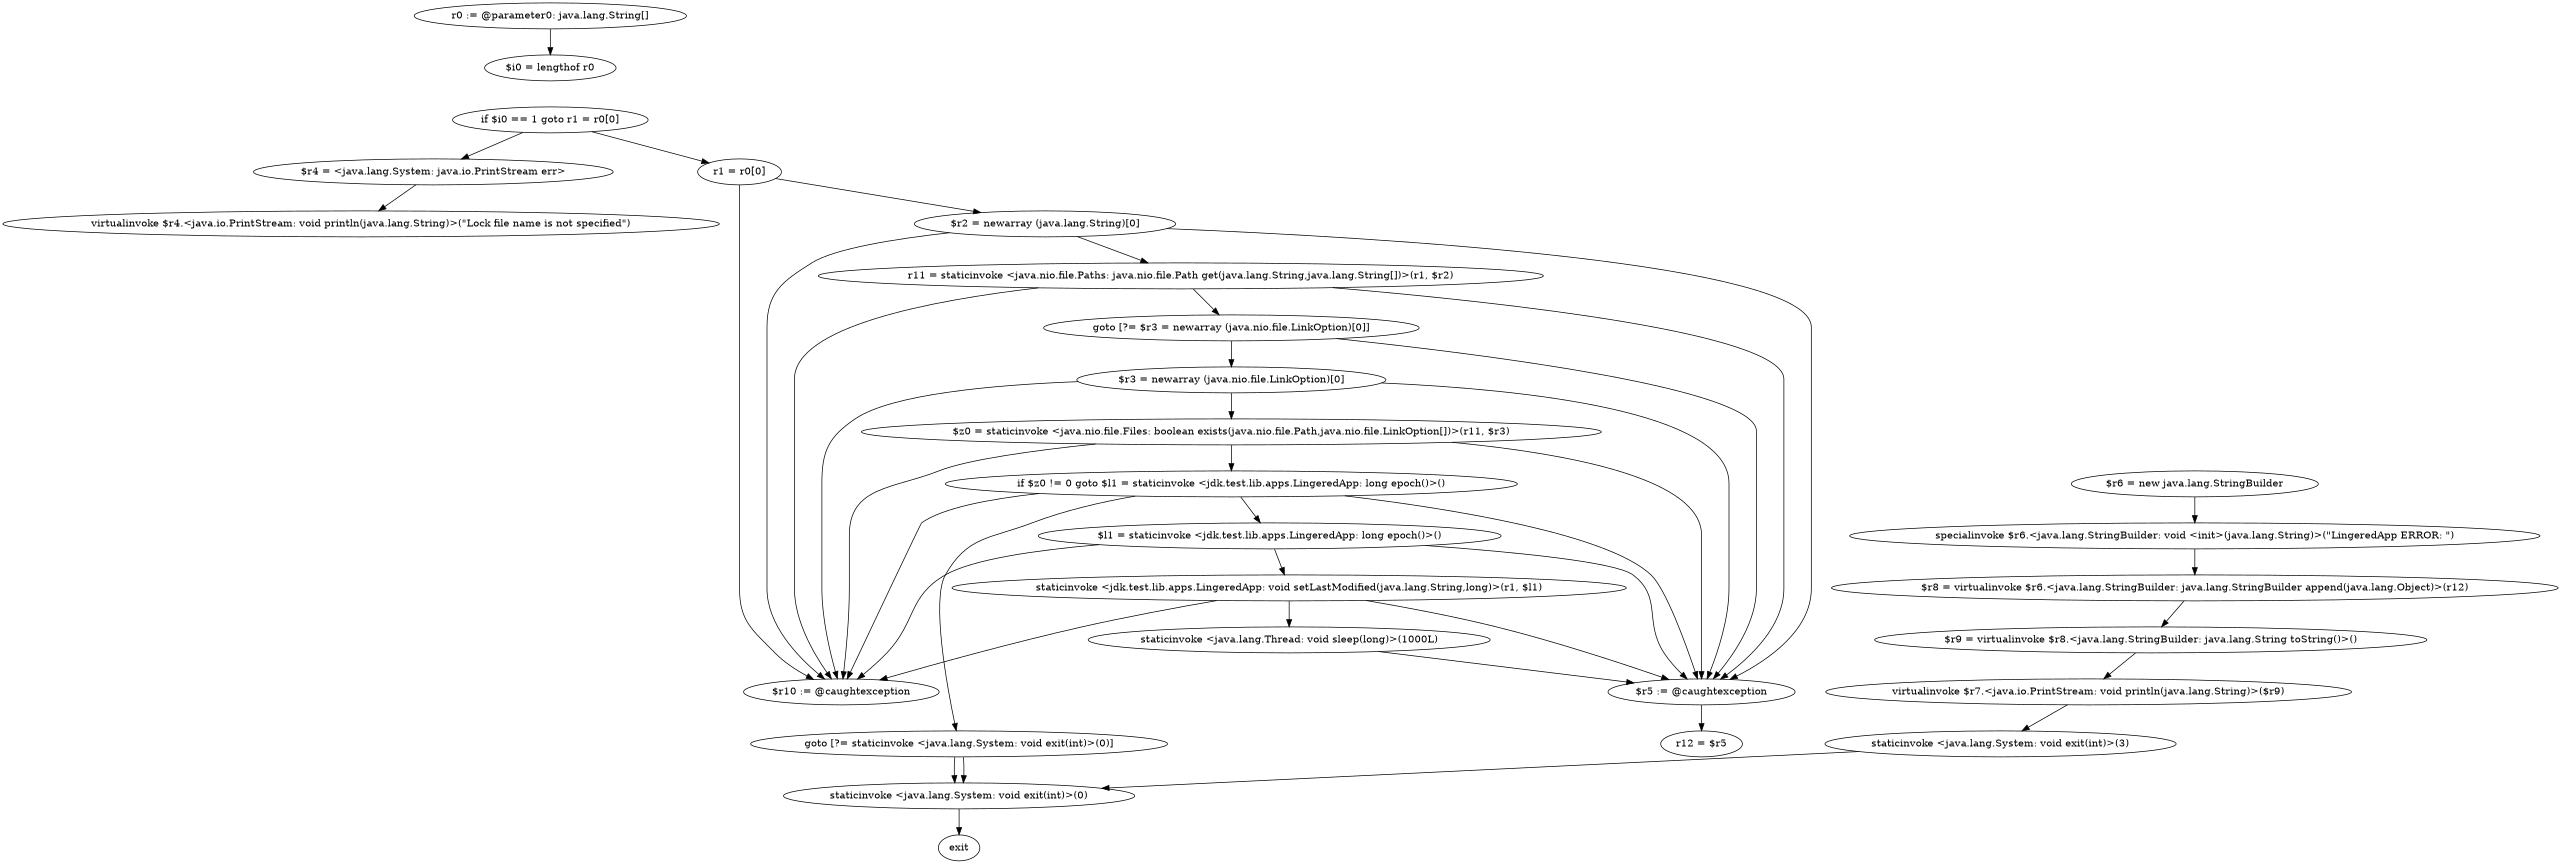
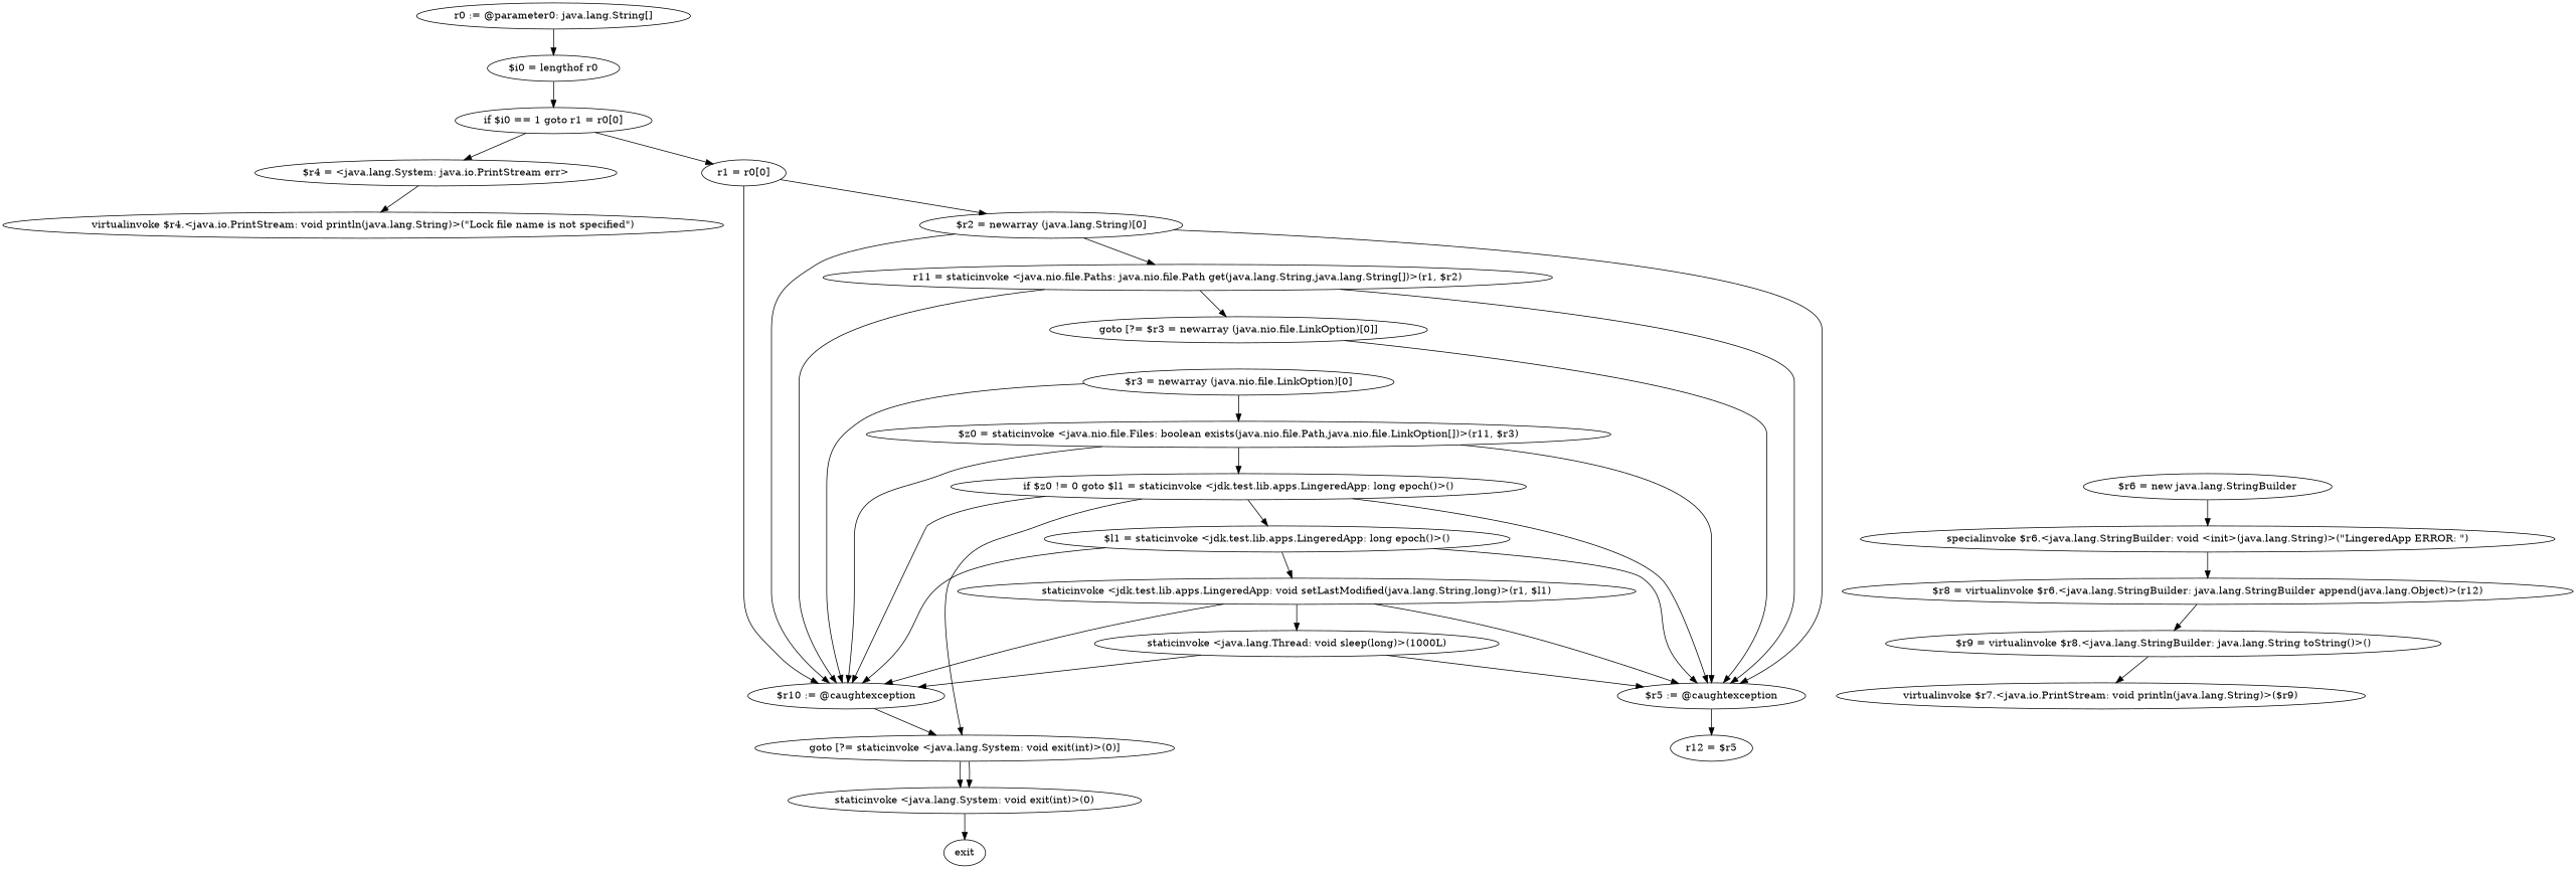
  digraph {
    "r0 := @parameter0: java.lang.String[]"
    "$i0 = lengthof r0"
    "if $i0 == 1 goto r1 = r0[0]"
    "$r4 = <java.lang.System: java.io.PrintStream err>"
    "r1 = r0[0]"
    "virtualinvoke $r4.<java.io.PrintStream: void println(java.lang.String)>(\"Lock file name is not specified\")"
    "$r2 = newarray (java.lang.String)[0]"
    "$r10 := @caughtexception"
    "$r5 := @caughtexception"
    "r11 = staticinvoke <java.nio.file.Paths: java.nio.file.Path get(java.lang.String,java.lang.String[])>(r1, $r2)"
    "goto [?= staticinvoke <java.lang.System: void exit(int)>(0)]"
    "r12 = $r5"
    "goto [?= $r3 = newarray (java.nio.file.LinkOption)[0]]"
    "$r3 = newarray (java.nio.file.LinkOption)[0]"
    "$z0 = staticinvoke <java.nio.file.Files: boolean exists(java.nio.file.Path,java.nio.file.LinkOption[])>(r11, $r3)"
    "$l1 = staticinvoke <jdk.test.lib.apps.LingeredApp: long epoch()>()"
    "staticinvoke <jdk.test.lib.apps.LingeredApp: void setLastModified(java.lang.String,long)>(r1, $l1)"
    "staticinvoke <java.lang.Thread: void sleep(long)>(1000L)"
    "if $z0 != 0 goto $l1 = staticinvoke <jdk.test.lib.apps.LingeredApp: long epoch()>()"
    "staticinvoke <java.lang.System: void exit(int)>(0)"
    n21 [label=exit]
    "$r6 = new java.lang.StringBuilder"
    "specialinvoke $r6.<java.lang.StringBuilder: void <init>(java.lang.String)>(\"LingeredApp ERROR: \")"
    "$r8 = virtualinvoke $r6.<java.lang.StringBuilder: java.lang.StringBuilder append(java.lang.Object)>(r12)"
    "$r9 = virtualinvoke $r8.<java.lang.StringBuilder: java.lang.String toString()>()"
    "virtualinvoke $r7.<java.io.PrintStream: void println(java.lang.String)>($r9)"
-   "staticinvoke <java.lang.System: void exit(int)>(3)"
    "r0 := @parameter0: java.lang.String[]" -> "$i0 = lengthof r0"
+   "$i0 = lengthof r0" -> "if $i0 == 1 goto r1 = r0[0]"
    "if $i0 == 1 goto r1 = r0[0]" -> "$r4 = <java.lang.System: java.io.PrintStream err>"
    "if $i0 == 1 goto r1 = r0[0]" -> "r1 = r0[0]"
    "$r4 = <java.lang.System: java.io.PrintStream err>" -> "virtualinvoke $r4.<java.io.PrintStream: void println(java.lang.String)>(\"Lock file name is not specified\")"
    "r1 = r0[0]" -> "$r2 = newarray (java.lang.String)[0]"
    "r1 = r0[0]" -> "$r10 := @caughtexception"
    "$r2 = newarray (java.lang.String)[0]" -> "$r10 := @caughtexception"
    "$r2 = newarray (java.lang.String)[0]" -> "$r5 := @caughtexception"
    "$r2 = newarray (java.lang.String)[0]" -> "r11 = staticinvoke <java.nio.file.Paths: java.nio.file.Path get(java.lang.String,java.lang.String[])>(r1, $r2)"
+   "$r10 := @caughtexception" -> "goto [?= staticinvoke <java.lang.System: void exit(int)>(0)]"
    "$r5 := @caughtexception" -> "r12 = $r5"
    "r11 = staticinvoke <java.nio.file.Paths: java.nio.file.Path get(java.lang.String,java.lang.String[])>(r1, $r2)" -> "$r10 := @caughtexception"
    "r11 = staticinvoke <java.nio.file.Paths: java.nio.file.Path get(java.lang.String,java.lang.String[])>(r1, $r2)" -> "$r5 := @caughtexception"
    "r11 = staticinvoke <java.nio.file.Paths: java.nio.file.Path get(java.lang.String,java.lang.String[])>(r1, $r2)" -> "goto [?= $r3 = newarray (java.nio.file.LinkOption)[0]]"
    "goto [?= staticinvoke <java.lang.System: void exit(int)>(0)]" -> "staticinvoke <java.lang.System: void exit(int)>(0)"
    "goto [?= staticinvoke <java.lang.System: void exit(int)>(0)]" -> "staticinvoke <java.lang.System: void exit(int)>(0)"
    "goto [?= $r3 = newarray (java.nio.file.LinkOption)[0]]" -> "$r5 := @caughtexception"
-   "goto [?= $r3 = newarray (java.nio.file.LinkOption)[0]]" -> "$r3 = newarray (java.nio.file.LinkOption)[0]"
    "$r3 = newarray (java.nio.file.LinkOption)[0]" -> "$r10 := @caughtexception"
-   "$r3 = newarray (java.nio.file.LinkOption)[0]" -> "$r5 := @caughtexception"
    "$r3 = newarray (java.nio.file.LinkOption)[0]" -> "$z0 = staticinvoke <java.nio.file.Files: boolean exists(java.nio.file.Path,java.nio.file.LinkOption[])>(r11, $r3)"
    "$z0 = staticinvoke <java.nio.file.Files: boolean exists(java.nio.file.Path,java.nio.file.LinkOption[])>(r11, $r3)" -> "$r10 := @caughtexception"
    "$z0 = staticinvoke <java.nio.file.Files: boolean exists(java.nio.file.Path,java.nio.file.LinkOption[])>(r11, $r3)" -> "$r5 := @caughtexception"
    "$z0 = staticinvoke <java.nio.file.Files: boolean exists(java.nio.file.Path,java.nio.file.LinkOption[])>(r11, $r3)" -> "if $z0 != 0 goto $l1 = staticinvoke <jdk.test.lib.apps.LingeredApp: long epoch()>()"
    "$l1 = staticinvoke <jdk.test.lib.apps.LingeredApp: long epoch()>()" -> "$r10 := @caughtexception"
    "$l1 = staticinvoke <jdk.test.lib.apps.LingeredApp: long epoch()>()" -> "$r5 := @caughtexception"
    "$l1 = staticinvoke <jdk.test.lib.apps.LingeredApp: long epoch()>()" -> "staticinvoke <jdk.test.lib.apps.LingeredApp: void setLastModified(java.lang.String,long)>(r1, $l1)"
    "staticinvoke <jdk.test.lib.apps.LingeredApp: void setLastModified(java.lang.String,long)>(r1, $l1)" -> "$r10 := @caughtexception"
    "staticinvoke <jdk.test.lib.apps.LingeredApp: void setLastModified(java.lang.String,long)>(r1, $l1)" -> "$r5 := @caughtexception"
    "staticinvoke <jdk.test.lib.apps.LingeredApp: void setLastModified(java.lang.String,long)>(r1, $l1)" -> "staticinvoke <java.lang.Thread: void sleep(long)>(1000L)"
+   "staticinvoke <java.lang.Thread: void sleep(long)>(1000L)" -> "$r10 := @caughtexception"
    "staticinvoke <java.lang.Thread: void sleep(long)>(1000L)" -> "$r5 := @caughtexception"
    "if $z0 != 0 goto $l1 = staticinvoke <jdk.test.lib.apps.LingeredApp: long epoch()>()" -> "$r10 := @caughtexception"
    "if $z0 != 0 goto $l1 = staticinvoke <jdk.test.lib.apps.LingeredApp: long epoch()>()" -> "$r5 := @caughtexception"
    "if $z0 != 0 goto $l1 = staticinvoke <jdk.test.lib.apps.LingeredApp: long epoch()>()" -> "goto [?= staticinvoke <java.lang.System: void exit(int)>(0)]"
    "if $z0 != 0 goto $l1 = staticinvoke <jdk.test.lib.apps.LingeredApp: long epoch()>()" -> "$l1 = staticinvoke <jdk.test.lib.apps.LingeredApp: long epoch()>()"
    "staticinvoke <java.lang.System: void exit(int)>(0)" -> n21
    "$r6 = new java.lang.StringBuilder" -> "specialinvoke $r6.<java.lang.StringBuilder: void <init>(java.lang.String)>(\"LingeredApp ERROR: \")"
    "specialinvoke $r6.<java.lang.StringBuilder: void <init>(java.lang.String)>(\"LingeredApp ERROR: \")" -> "$r8 = virtualinvoke $r6.<java.lang.StringBuilder: java.lang.StringBuilder append(java.lang.Object)>(r12)"
    "$r8 = virtualinvoke $r6.<java.lang.StringBuilder: java.lang.StringBuilder append(java.lang.Object)>(r12)" -> "$r9 = virtualinvoke $r8.<java.lang.StringBuilder: java.lang.String toString()>()"
    "$r9 = virtualinvoke $r8.<java.lang.StringBuilder: java.lang.String toString()>()" -> "virtualinvoke $r7.<java.io.PrintStream: void println(java.lang.String)>($r9)"
-   "virtualinvoke $r7.<java.io.PrintStream: void println(java.lang.String)>($r9)" -> "staticinvoke <java.lang.System: void exit(int)>(3)"
-   "staticinvoke <java.lang.System: void exit(int)>(3)" -> "staticinvoke <java.lang.System: void exit(int)>(0)"
  }
